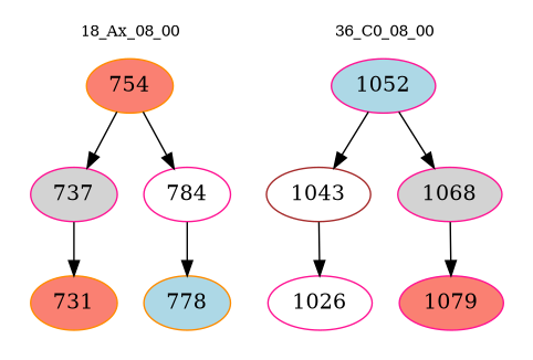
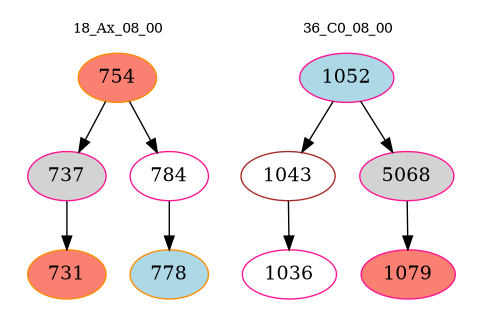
  digraph {
    node [color=deeppink fillcolor=salmon style=filled]
    edge [color=black]
    n1 [color=darkorange label=754]
    n2 [fillcolor=lightgrey label=737]
    n3 [fillcolor=white label=784]
    n4 [color=darkorange label=731]
    n5 [color=darkorange fillcolor=lightblue label=778]
    n6 [fillcolor=lightblue label=1052]
    n7 [color=brown fillcolor=white label=1043]
-   n8 [fillcolor=lightgrey label=1068]
-   n9 [fillcolor=white label=1026]
+   n8 [fillcolor=lightgrey label=5068]
+   n9 [fillcolor=white label=1036]
    n10 [label=1079]
    subgraph cluster_1 {
      color=white
      fontsize=10
      label="18_Ax_08_00"
      n1
      n2
      n3
      n4
      n5
    }
    subgraph cluster_2 {
      color=white
      fontsize=10
      label="36_C0_08_00"
      n6
      n7
      n8
      n9
      n10
    }
    n1 -> n2
    n1 -> n3
    n2 -> n4
    n3 -> n5
    n6 -> n7
    n6 -> n8
    n7 -> n9
    n8 -> n10
  }
